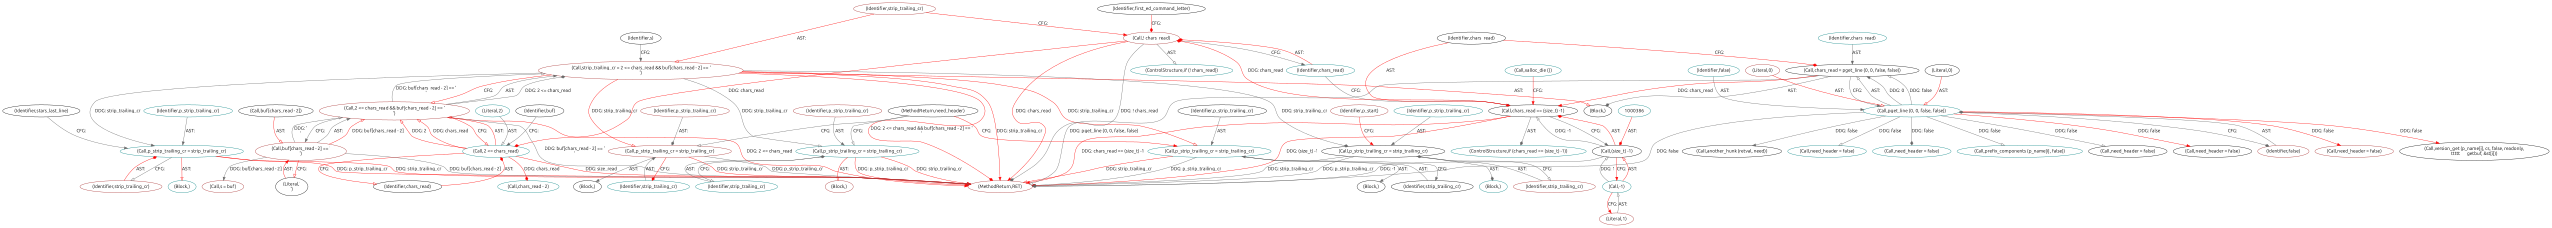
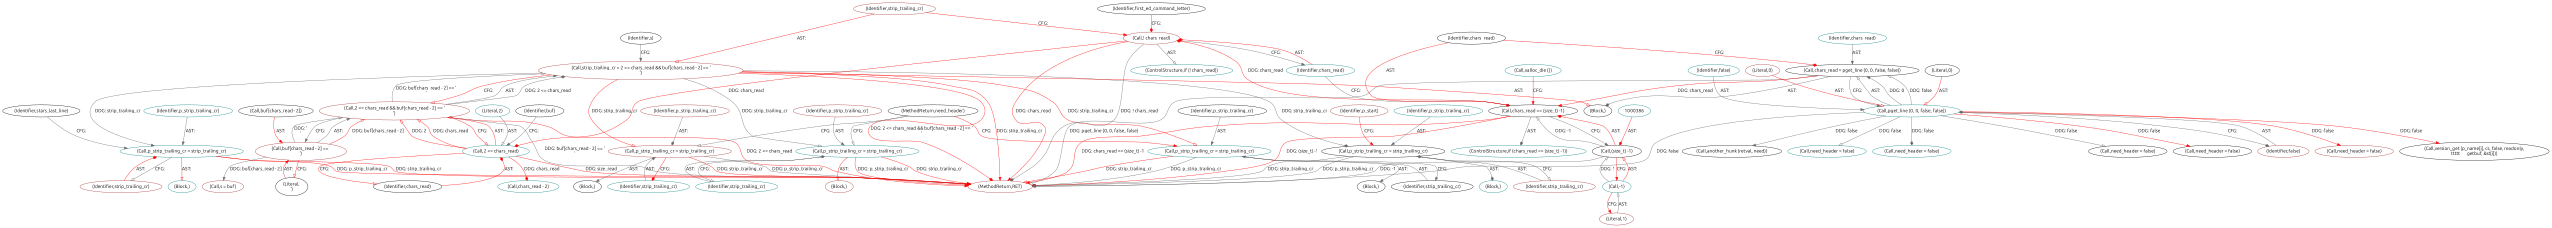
  digraph {
    fontname=Ubuntu
    node [color=teal fontname=Ubuntu]
    edge [arrowhead=normal color=gray40 fontname=Ubuntu]
    n1 [color=brown label="(Call,strip_trailing_cr = 2 <= chars_read && buf[chars_read - 2] == '\r')"]
    n2 [color=brown label="(Call,2 <= chars_read && buf[chars_read - 2] == '\r')"]
    n3 [label="(Call,p_strip_trailing_cr = strip_trailing_cr)"]
    n4 [color=brown label="(Call,p_strip_trailing_cr = strip_trailing_cr)"]
    n5 [label="(Call,p_strip_trailing_cr = strip_trailing_cr)"]
    n6 [label="(Call,p_strip_trailing_cr = strip_trailing_cr)"]
    n7 [color=black label="(Call,p_strip_trailing_cr = strip_trailing_cr)"]
    n8 [color=black label="(Block,)"]
    n9 [color=brown label="(MethodReturn,RET)"]
    n10 [label="(Call,2 <= chars_read)"]
    n11 [color=brown label="(Call,buf[chars_read - 2] == '\r')"]
    n12 [label="(Block,)"]
    n13 [color=brown label="(Identifier,strip_trailing_cr)"]
    n14 [label="(Identifier,strip_trailing_cr)"]
    n15 [color=black label="(Block,)"]
    n16 [label="(Identifier,strip_trailing_cr)"]
    n17 [color=brown label="(Block,)"]
    n18 [color=black label="(Identifier,strip_trailing_cr)"]
    n19 [color=black label="(Block,)"]
    n20 [label="(Block,)"]
    n21 [color=brown label="(Identifier,strip_trailing_cr)"]
    n22 [label="(Call,chars_read - 2)"]
    n23 [color=black label="(Identifier,chars_read)"]
    n24 [color=black label="(Literal,'\r')"]
    n25 [color=brown label="(Call,s = buf)"]
    n26 [color=brown label="(Call,! chars_read)"]
    n27 [label="(Identifier,chars_read)"]
    n28 [label="(ControlStructure,if (! chars_read))"]
    n29 [color=black label="(Call,chars_read == (size_t) -1)"]
    n30 [color=black label="(Call,(size_t) -1)"]
    n31 [label="(ControlStructure,if (chars_read == (size_t) -1))"]
    n32 [label="(Call,-1)"]
    n33 [color=black label="(Call,chars_read = pget_line (0, 0, false, false))"]
    n34 [label="(Call,pget_line (0, 0, false, false))"]
-   n35 [label="(Call,prefix_components (p_name[i], false))"]
    n36 [color=black label="(Call,need_header = false)"]
    n37 [color=black label="(Call,need_header = false)"]
    n38 [color=brown label="(Identifier,false)"]
    n39 [color=brown label="(Call,need_header = false)"]
    n40 [color=black label="(Call,version_get (p_name[i], cs, false, readonly,\n\t\t\t\t\t       getbuf, &st[i]))"]
    n41 [color=black label="(Call,another_hunk (retval, need))"]
    n42 [label="(Call,need_header = false)"]
    n43 [label="(Call,need_header = false)"]
    n44 [color=brown label="(Literal,1)"]
    n45 [color=black label="(Identifier,p_strip_trailing_cr)"]
    n46 [color=brown label="(Identifier,p_strip_trailing_cr)"]
    n47 [color=brown label="(Identifier,p_start)"]
    n48 [color=black label="(Call,buf[chars_read - 2])"]
    n49 [label="(Identifier,p_strip_trailing_cr)"]
    n50 [color=black label="(Identifier,chars_read)"]
    n51 [color=brown label="(Identifier,strip_trailing_cr)"]
    n52 [color=black label="(Literal,0)"]
    n53 [label="(Identifier,false)"]
    n54 [color=brown label="(Literal,0)"]
    n55 [label="(Literal,2)"]
    n56 [color=brown label="(Identifier,p_strip_trailing_cr)"]
    n57 [color=black label="(Identifier,buf)"]
    n58 [color=black label="(MethodReturn,need_header)"]
    n59 [color=black label="(Identifier,stars_last_line)"]
    n60 [label="(Identifier,chars_read)"]
    n61 [label="(Call,xalloc_die ())"]
    n62 [color=black label="(Identifier,s)"]
    n63 [label="(Identifier,p_strip_trailing_cr)"]
    n64 [color=black label="(Identifier,first_ed_command_letter)"]
    1000386
    n1 -> n2 [arrowhead=onormal color=red label="CFG: "]
    n1 -> n3 [label="DDG: strip_trailing_cr"]
    n1 -> n4 [arrowhead=onormal color=red label="DDG: strip_trailing_cr"]
    n1 -> n5 [arrowhead=onormal label="DDG: strip_trailing_cr"]
    n1 -> n6 [arrowhead=onormal color=red label="DDG: strip_trailing_cr"]
    n1 -> n7 [arrowhead=diamond label="DDG: strip_trailing_cr"]
    n1 -> n8 [arrowhead=onormal color=red label="AST: "]
    n1 -> n9 [arrowhead=diamond color=red label="DDG: 2 <= chars_read && buf[chars_read - 2] == '\r'"]
    n1 -> n9 [color=red label="DDG: strip_trailing_cr"]
    n2 -> n1 [label="AST: "]
    n2 -> n1 [arrowhead=diamond label="DDG: 2 <= chars_read"]
    n2 -> n1 [arrowhead=onormal label="DDG: buf[chars_read - 2] == '\r'"]
    n2 -> n9 [color=red label="DDG: 2 <= chars_read"]
    n2 -> n9 [arrowhead=onormal label="DDG: buf[chars_read - 2] == '\r'"]
    n2 -> n10 [arrowhead=onormal color=red label="CFG: "]
    n2 -> n11 [label="CFG: "]
    n3 -> n9 [color=red label="DDG: strip_trailing_cr"]
    n3 -> n9 [color=red label="DDG: p_strip_trailing_cr"]
    n3 -> n12 [arrowhead=onormal color=red label="AST: "]
    n3 -> n13 [arrowhead=onormal label="CFG: "]
    n4 -> n9 [arrowhead=onormal label="DDG: p_strip_trailing_cr"]
    n4 -> n9 [color=red label="DDG: strip_trailing_cr"]
    n4 -> n14 [arrowhead=diamond color=red label="CFG: "]
    n4 -> n15 [label="AST: "]
    n5 -> n9 [color=red label="DDG: p_strip_trailing_cr"]
    n5 -> n9 [color=red label="DDG: strip_trailing_cr"]
    n5 -> n16 [arrowhead=onormal label="CFG: "]
    n5 -> n17 [arrowhead=onormal color=red label="AST: "]
    n6 -> n9 [arrowhead=diamond label="DDG: p_strip_trailing_cr"]
    n6 -> n9 [arrowhead=onormal color=red label="DDG: strip_trailing_cr"]
    n6 -> n18 [label="CFG: "]
    n6 -> n19 [label="AST: "]
    n7 -> n9 [label="DDG: p_strip_trailing_cr"]
    n7 -> n9 [label="DDG: strip_trailing_cr"]
    n7 -> n20 [arrowhead=diamond label="AST: "]
    n7 -> n21 [arrowhead=onormal label="CFG: "]
    n10 -> n2 [arrowhead=onormal color=red label="AST: "]
    n10 -> n2 [arrowhead=onormal color=red label="DDG: 2"]
    n10 -> n2 [arrowhead=onormal color=red label="DDG: chars_read"]
    n10 -> n9 [color=red label="DDG: size_read"]
    n10 -> n22 [arrowhead=diamond color=red label="DDG: chars_read"]
    n10 -> n23 [arrowhead=onormal color=red label="CFG: "]
    n11 -> n2 [label="AST: "]
    n11 -> n2 [arrowhead=onormal color=red label="DDG: buf[chars_read - 2]"]
    n11 -> n2 [arrowhead=onormal label="DDG: '\r'"]
-   n11 -> n9 [arrowhead=onormal label="DDG: buf[chars_read - 2]"]
    n11 -> n24 [arrowhead=onormal color=red label="CFG: "]
    n11 -> n25 [label="DDG: buf[chars_read - 2]"]
    n13 -> n3 [arrowhead=diamond color=red label="AST: "]
    n14 -> n4 [label="AST: "]
    n16 -> n5 [arrowhead=diamond label="AST: "]
    n18 -> n6 [label="AST: "]
    n21 -> n7 [arrowhead=diamond label="AST: "]
    n23 -> n10 [arrowhead=diamond color=red label="AST: "]
    n24 -> n11 [color=red label="AST: "]
    n26 -> n9 [color=red label="DDG: chars_read"]
    n26 -> n9 [arrowhead=diamond label="DDG: ! chars_read"]
    n26 -> n10 [arrowhead=diamond color=red label="DDG: chars_read"]
    n26 -> n27 [label="CFG: "]
    n26 -> n28 [arrowhead=onormal label="AST: "]
    n27 -> n26 [arrowhead=diamond color=red label="AST: "]
    n27 -> n29 [arrowhead=diamond label="CFG: "]
    n29 -> n9 [color=red label="DDG: chars_read == (size_t) -1"]
    n29 -> n9 [arrowhead=diamond color=red label="DDG: (size_t) -1"]
    n29 -> n26 [arrowhead=diamond color=red label="DDG: chars_read"]
    n29 -> n30 [label="CFG: "]
    n29 -> n31 [arrowhead=diamond label="AST: "]
    n30 -> n9 [arrowhead=diamond label="DDG: -1"]
    n30 -> n29 [arrowhead=diamond color=red label="AST: "]
    n30 -> n29 [arrowhead=onormal label="DDG: -1"]
    n30 -> n32 [color=red label="CFG: "]
    n32 -> n30 [arrowhead=onormal color=red label="AST: "]
    n32 -> n30 [arrowhead=onormal label="DDG: 1"]
    n32 -> n44 [color=red label="CFG: "]
    n33 -> n8 [arrowhead=diamond label="AST: "]
    n33 -> n9 [arrowhead=onormal label="DDG: pget_line (0, 0, false, false)"]
    n33 -> n29 [color=red label="DDG: chars_read"]
    n33 -> n34 [label="CFG: "]
    n34 -> n9 [arrowhead=onormal label="DDG: false"]
    n34 -> n33 [arrowhead=onormal label="AST: "]
    n34 -> n33 [label="DDG: 0"]
    n34 -> n33 [arrowhead=onormal label="DDG: false"]
-   n34 -> n35 [arrowhead=onormal label="DDG: false"]
    n34 -> n36 [arrowhead=onormal label="DDG: false"]
    n34 -> n37 [color=red label="DDG: false"]
    n34 -> n38 [arrowhead=diamond label="CFG: "]
    n34 -> n39 [color=red label="DDG: false"]
    n34 -> n40 [color=red label="DDG: false"]
    n34 -> n41 [label="DDG: false"]
    n34 -> n42 [arrowhead=onormal label="DDG: false"]
    n34 -> n43 [arrowhead=diamond label="DDG: false"]
    n38 -> n34 [arrowhead=diamond label="AST: "]
    n44 -> n32 [arrowhead=onormal label="AST: "]
    n45 -> n6 [label="AST: "]
    n46 -> n5 [label="AST: "]
    n47 -> n7 [color=red label="CFG: "]
-   n48 -> n11 [arrowhead=onormal color=red label="AST: "]
+   n48 -> n11 [color=red label="AST: "]
    n49 -> n7 [label="AST: "]
    n50 -> n29 [color=red label="AST: "]
    n50 -> n33 [arrowhead=diamond color=red label="CFG: "]
    n51 -> n1 [arrowhead=onormal color=red label="AST: "]
    n51 -> n26 [color=red label="CFG: "]
    n52 -> n34 [arrowhead=onormal color=red label="AST: "]
    n53 -> n34 [label="AST: "]
    n54 -> n34 [arrowhead=onormal color=red label="AST: "]
    n55 -> n10 [arrowhead=onormal label="AST: "]
    n56 -> n4 [arrowhead=diamond label="AST: "]
    n57 -> n10 [label="CFG: "]
    n58 -> n4 [arrowhead=onormal label="CFG: "]
    n58 -> n5 [arrowhead=onormal label="CFG: "]
    n58 -> n6 [color=red label="CFG: "]
    n59 -> n3 [label="CFG: "]
    n60 -> n33 [label="AST: "]
    n61 -> n29 [color=red label="CFG: "]
    n62 -> n1 [label="CFG: "]
    n63 -> n3 [label="AST: "]
    n64 -> n26 [arrowhead=diamond color=red label="CFG: "]
    1000386 -> n30 [arrowhead=diamond color=red label="AST: "]
  }
